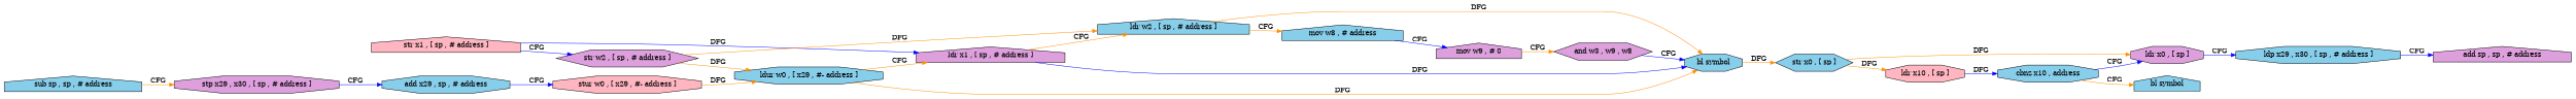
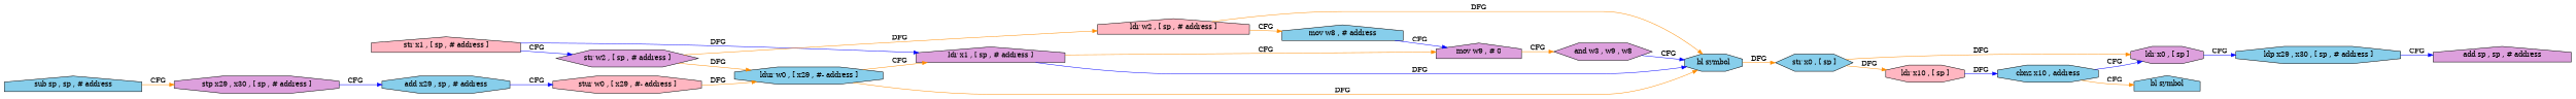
  digraph {
    rankdir=LR
    node [fillcolor=skyblue shape=octagon style=filled]
    edge [color=darkorange]
    n1 [label="sub sp , sp , # address" shape=house]
    n2 [fillcolor=plum label="stp x29 , x30 , [ sp , # address ]"]
    n3 [label="add x29 , sp , # address"]
    n4 [fillcolor=lightpink label="stur w0 , [ x29 , #- address ]"]
    n5 [label="ldur w0 , [ x29 , #- address ]"]
    n6 [fillcolor=lightpink label="str x1 , [ sp , # address ]" shape=house]
    n7 [fillcolor=plum label="str w2 , [ sp , # address ]" shape=hexagon]
    n8 [fillcolor=plum label="ldr x1 , [ sp , # address ]" shape=house]
    n9 [label="bl symbol"]
-   n10 [label="ldr w2 , [ sp , # address ]" shape=house]
+   n10 [fillcolor=lightpink label="ldr w2 , [ sp , # address ]" shape=house]
    n11 [label="mov w8 , # address" shape=house]
    n12 [label="str x0 , [ sp ]" shape=hexagon]
    n13 [fillcolor=plum label="mov w9 , # 0" shape=house]
    n14 [fillcolor=plum label="and w3 , w9 , w8" shape=hexagon]
    n15 [fillcolor=lightpink label="ldr x10 , [ sp ]"]
    n16 [fillcolor=plum label="ldr x0 , [ sp ]"]
    n17 [label="cbnz x10 , address"]
    n18 [label="ldp x29 , x30 , [ sp , # address ]"]
    n19 [label="bl symbol" shape=house]
    n20 [fillcolor=plum label="add sp , sp , # address" shape=house]
    n1 -> n2 [label=CFG]
    n2 -> n3 [color=blue label=CFG]
    n3 -> n4 [color=blue label=CFG]
    n4 -> n5 [label=DFG]
    n5 -> n8 [label=CFG]
    n5 -> n9 [label=DFG]
    n6 -> n7 [color=blue label=CFG]
    n6 -> n8 [color=blue label=DFG]
    n7 -> n5 [label=DFG]
    n7 -> n10 [label=DFG]
    n8 -> n9 [color=blue label=DFG]
-   n8 -> n10 [label=CFG]
+   n8 -> n13 [label=CFG]
    n9 -> n12 [label=DFG]
    n10 -> n9 [label=DFG]
    n10 -> n11 [label=CFG]
    n11 -> n13 [color=blue label=CFG]
    n12 -> n15 [label=DFG]
    n12 -> n16 [label=DFG]
    n13 -> n14 [label=CFG]
    n14 -> n9 [color=blue label=CFG]
    n15 -> n17 [color=blue label=DFG]
    n16 -> n18 [color=blue label=CFG]
    n17 -> n16 [color=blue label=CFG]
    n17 -> n19 [label=CFG]
    n18 -> n20 [color=blue label=CFG]
  }
